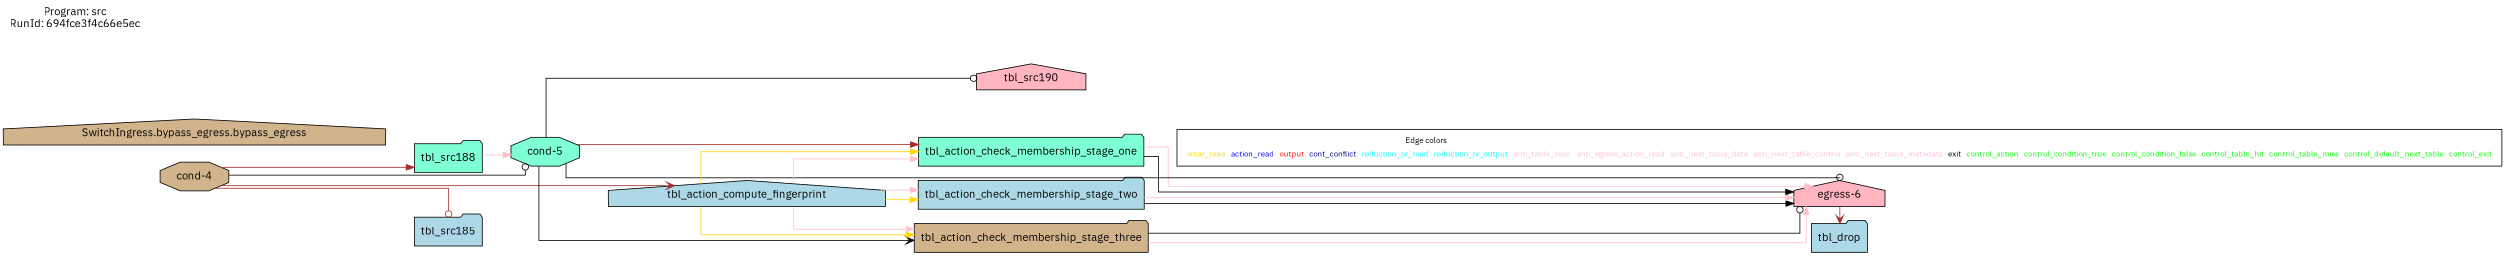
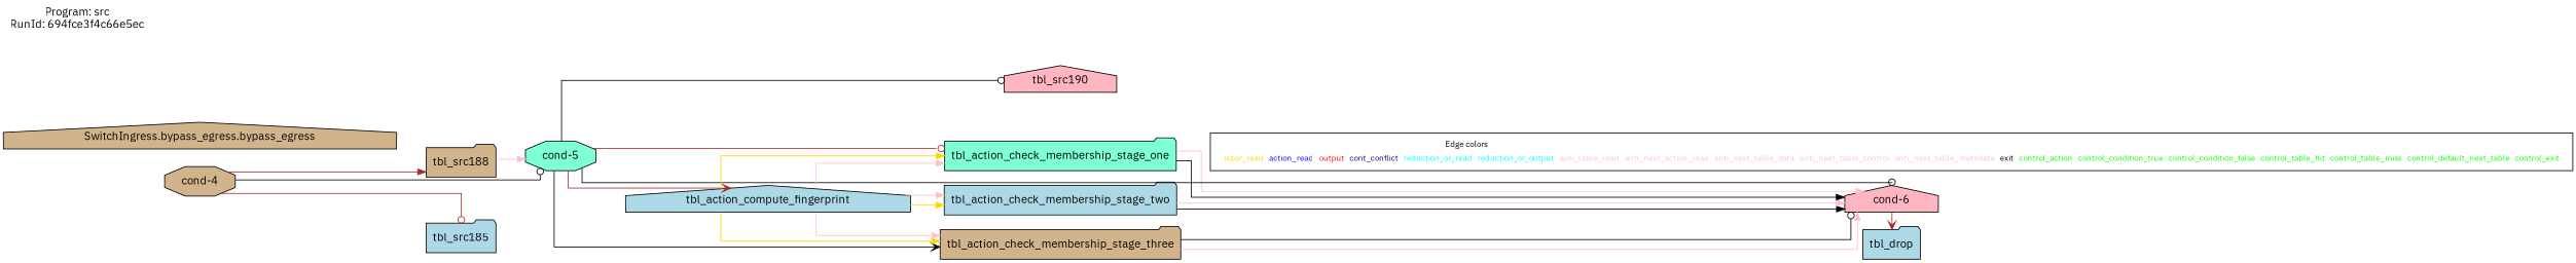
  digraph {
    fontname="IBM Plex Sans"
    label="Program: src\nRunId: 694fce3f4c66e5ec\n"
    labeljust=l
    labelloc=t
    rankdir=LR
    splines=ortho
    node [fillcolor=lightblue fontname="IBM Plex Sans" shape=folder style=filled]
    edge [color=black fontname="IBM Plex Sans"]
    tbl_src190 [fillcolor=lightpink shape=house]
    tbl_action_check_membership_stage_one [fillcolor=aquamarine]
    tbl_action_check_membership_stage_two
    tbl_action_check_membership_stage_three [fillcolor=tan]
-   "cond-6" [fillcolor=lightpink shape=house label="egress-6"]
+   "cond-6" [fillcolor=lightpink shape=house]
    tbl_drop
-   n7 [fontsize=10 label=<<table border="0" cellborder="0"><tr><td colspan="8">Edge colors</td></tr><tr><td><font color="gold">ixbar_read</font></td><td><font color="blue">action_read</font></td><td><font color="red">output</font></td><td><font color="navy">cont_conflict</font></td><td><font color="cyan">reduction_or_read</font></td><td><font color="cyan">reduction_or_output</font></td><td><font color="pink">anti_table_read</font></td><td><font color="pink">anti_egress_action_read</font></td><td><font color="pink">anti_next_table_data</font></td><td><font color="pink">anti_next_table_control</font></td><td><font color="pink">anti_next_table_metadata</font></td><td><font color="black">exit</font></td><td><font color="green">control_action</font></td><td><font color="green">control_condition_true</font></td><td><font color="green">control_condition_false</font></td><td><font color="green">control_table_hit</font></td><td><font color="green">control_table_miss</font></td><td><font color="green">control_default_next_table</font></td><td><font color="green">control_exit</font></td></tr></table>> shape=record fillcolor="" style=""]
+   n7 [fontsize=10 label=<<table border="0" cellborder="0"><tr><td colspan="8">Edge colors</td></tr><tr><td><font color="gold">ixbar_read</font></td><td><font color="blue">action_read</font></td><td><font color="red">output</font></td><td><font color="navy">cont_conflict</font></td><td><font color="cyan">reduction_or_read</font></td><td><font color="cyan">reduction_or_output</font></td><td><font color="pink">anti_table_read</font></td><td><font color="pink">anti_next_action_read</font></td><td><font color="pink">anti_next_table_data</font></td><td><font color="pink">anti_next_table_control</font></td><td><font color="pink">anti_next_table_metadata</font></td><td><font color="black">exit</font></td><td><font color="green">control_action</font></td><td><font color="green">control_condition_true</font></td><td><font color="green">control_condition_false</font></td><td><font color="green">control_table_hit</font></td><td><font color="green">control_table_miss</font></td><td><font color="green">control_default_next_table</font></td><td><font color="green">control_exit</font></td></tr></table>> shape=record fillcolor="" style=""]
    "cond-4" [fillcolor=tan shape=octagon]
    tbl_src185
-   tbl_src188 [fillcolor=aquamarine]
+   tbl_src188 [fillcolor=tan]
    "cond-5" [fillcolor=aquamarine shape=octagon]
    tbl_action_compute_fingerprint [shape=house]
    "SwitchIngress.bypass_egress.bypass_egress" [fillcolor=tan shape=house]
    subgraph sub_1 {
      rank=same
      tbl_src190
      tbl_action_check_membership_stage_one
      tbl_action_check_membership_stage_two
      tbl_action_check_membership_stage_three
    }
    subgraph sub_2 {
      rank=same
      "cond-6"
      tbl_drop
    }
    subgraph sub_3 {
      rank=max
      subgraph cluster_4 {
        rank=max
        n7
      }
    }
    tbl_action_check_membership_stage_one -> "cond-6" [arrowhead=normal]
    tbl_action_check_membership_stage_one -> "cond-6" [color=pink]
    tbl_action_check_membership_stage_two -> "cond-6" [arrowhead=normal]
    tbl_action_check_membership_stage_two -> "cond-6" [color=pink]
    tbl_action_check_membership_stage_three -> "cond-6" [arrowhead=odot]
    tbl_action_check_membership_stage_three -> "cond-6" [color=pink]
    "cond-6" -> tbl_drop [arrowhead=vee color=brown]
    "cond-4" -> tbl_src185 [arrowhead=odot color=brown]
    "cond-4" -> tbl_src188 [arrowhead=normal color=brown]
    "cond-4" -> "cond-5" [arrowhead=odot]
    tbl_src188 -> "cond-5" [color=pink]
    "cond-5" -> tbl_src190 [arrowhead=odot]
-   "cond-5" -> tbl_action_check_membership_stage_one [arrowhead=normal color=brown]
+   "cond-5" -> tbl_action_check_membership_stage_one [arrowhead=odot color=brown]
    "cond-5" -> tbl_action_check_membership_stage_three [arrowhead=vee]
    "cond-5" -> "cond-6" [arrowhead=odot]
-   "cond-4" -> tbl_action_compute_fingerprint [arrowhead=vee color=brown]
+   "cond-5" -> tbl_action_compute_fingerprint [arrowhead=vee color=brown]
    tbl_action_compute_fingerprint -> tbl_action_check_membership_stage_one [color=gold]
    tbl_action_compute_fingerprint -> tbl_action_check_membership_stage_one [color=pink]
    tbl_action_compute_fingerprint -> tbl_action_check_membership_stage_two [color=gold]
    tbl_action_compute_fingerprint -> tbl_action_check_membership_stage_two [color=pink]
    tbl_action_compute_fingerprint -> tbl_action_check_membership_stage_three [color=gold]
    tbl_action_compute_fingerprint -> tbl_action_check_membership_stage_three [color=pink]
  }
